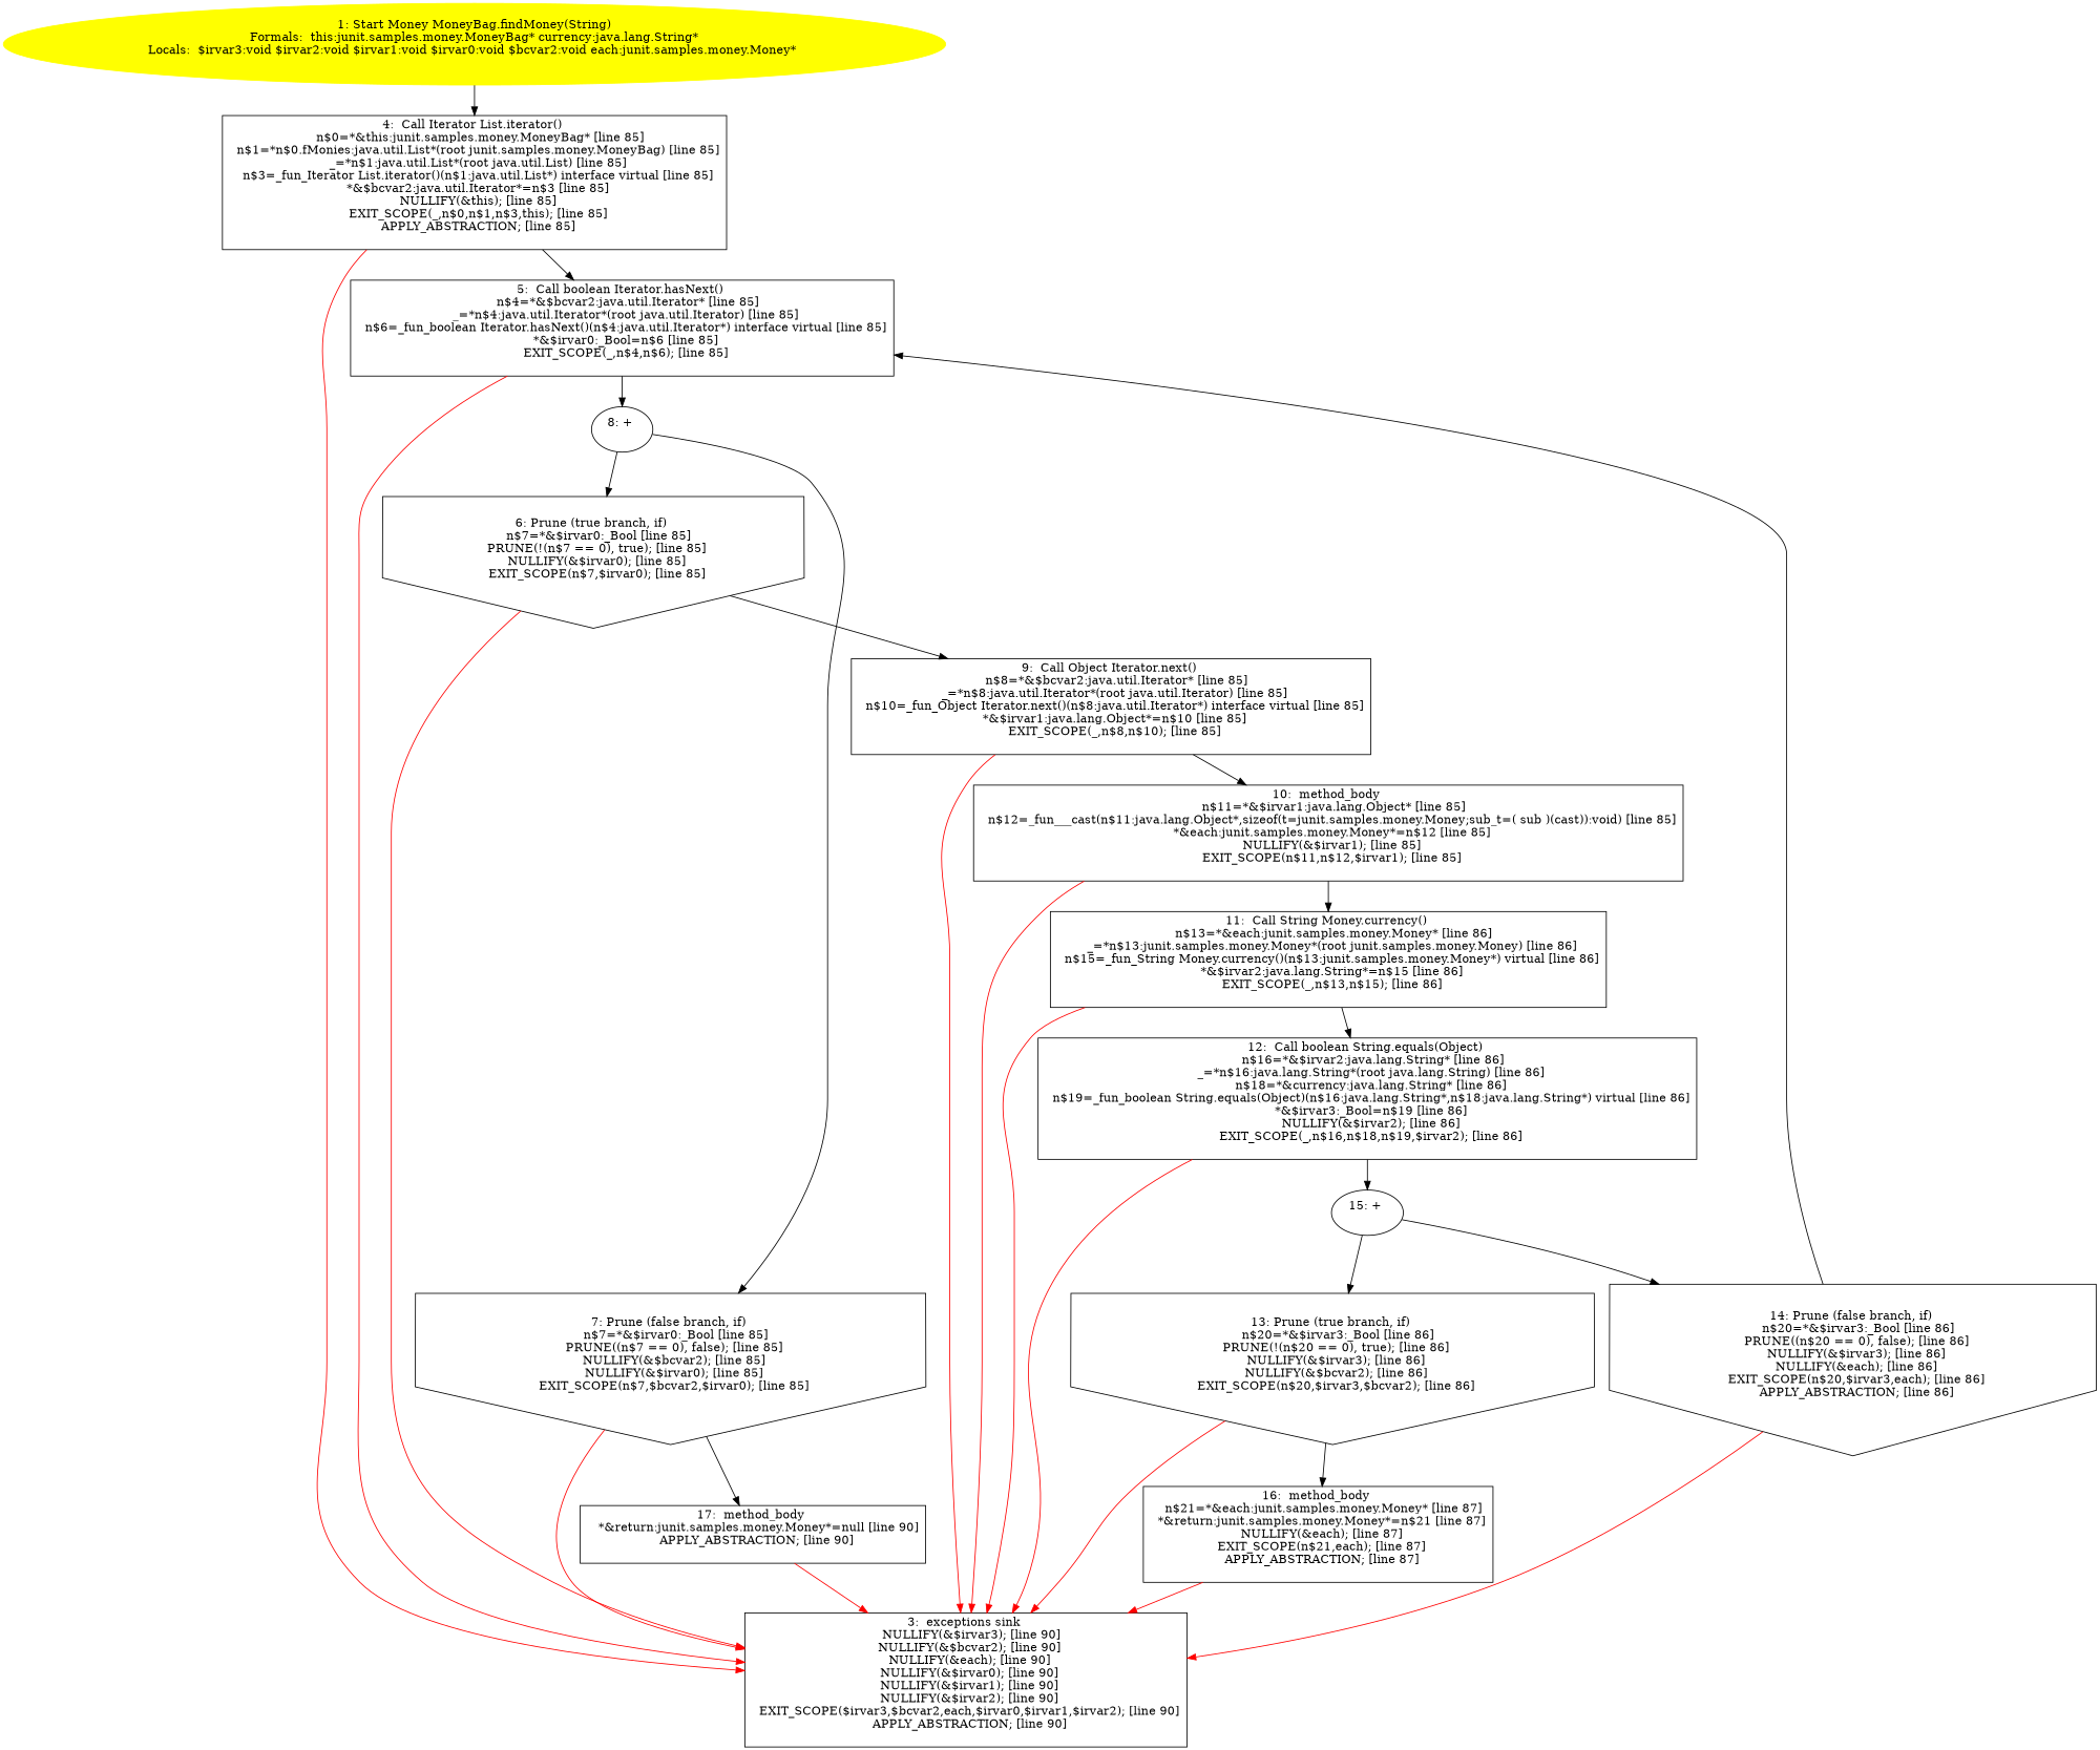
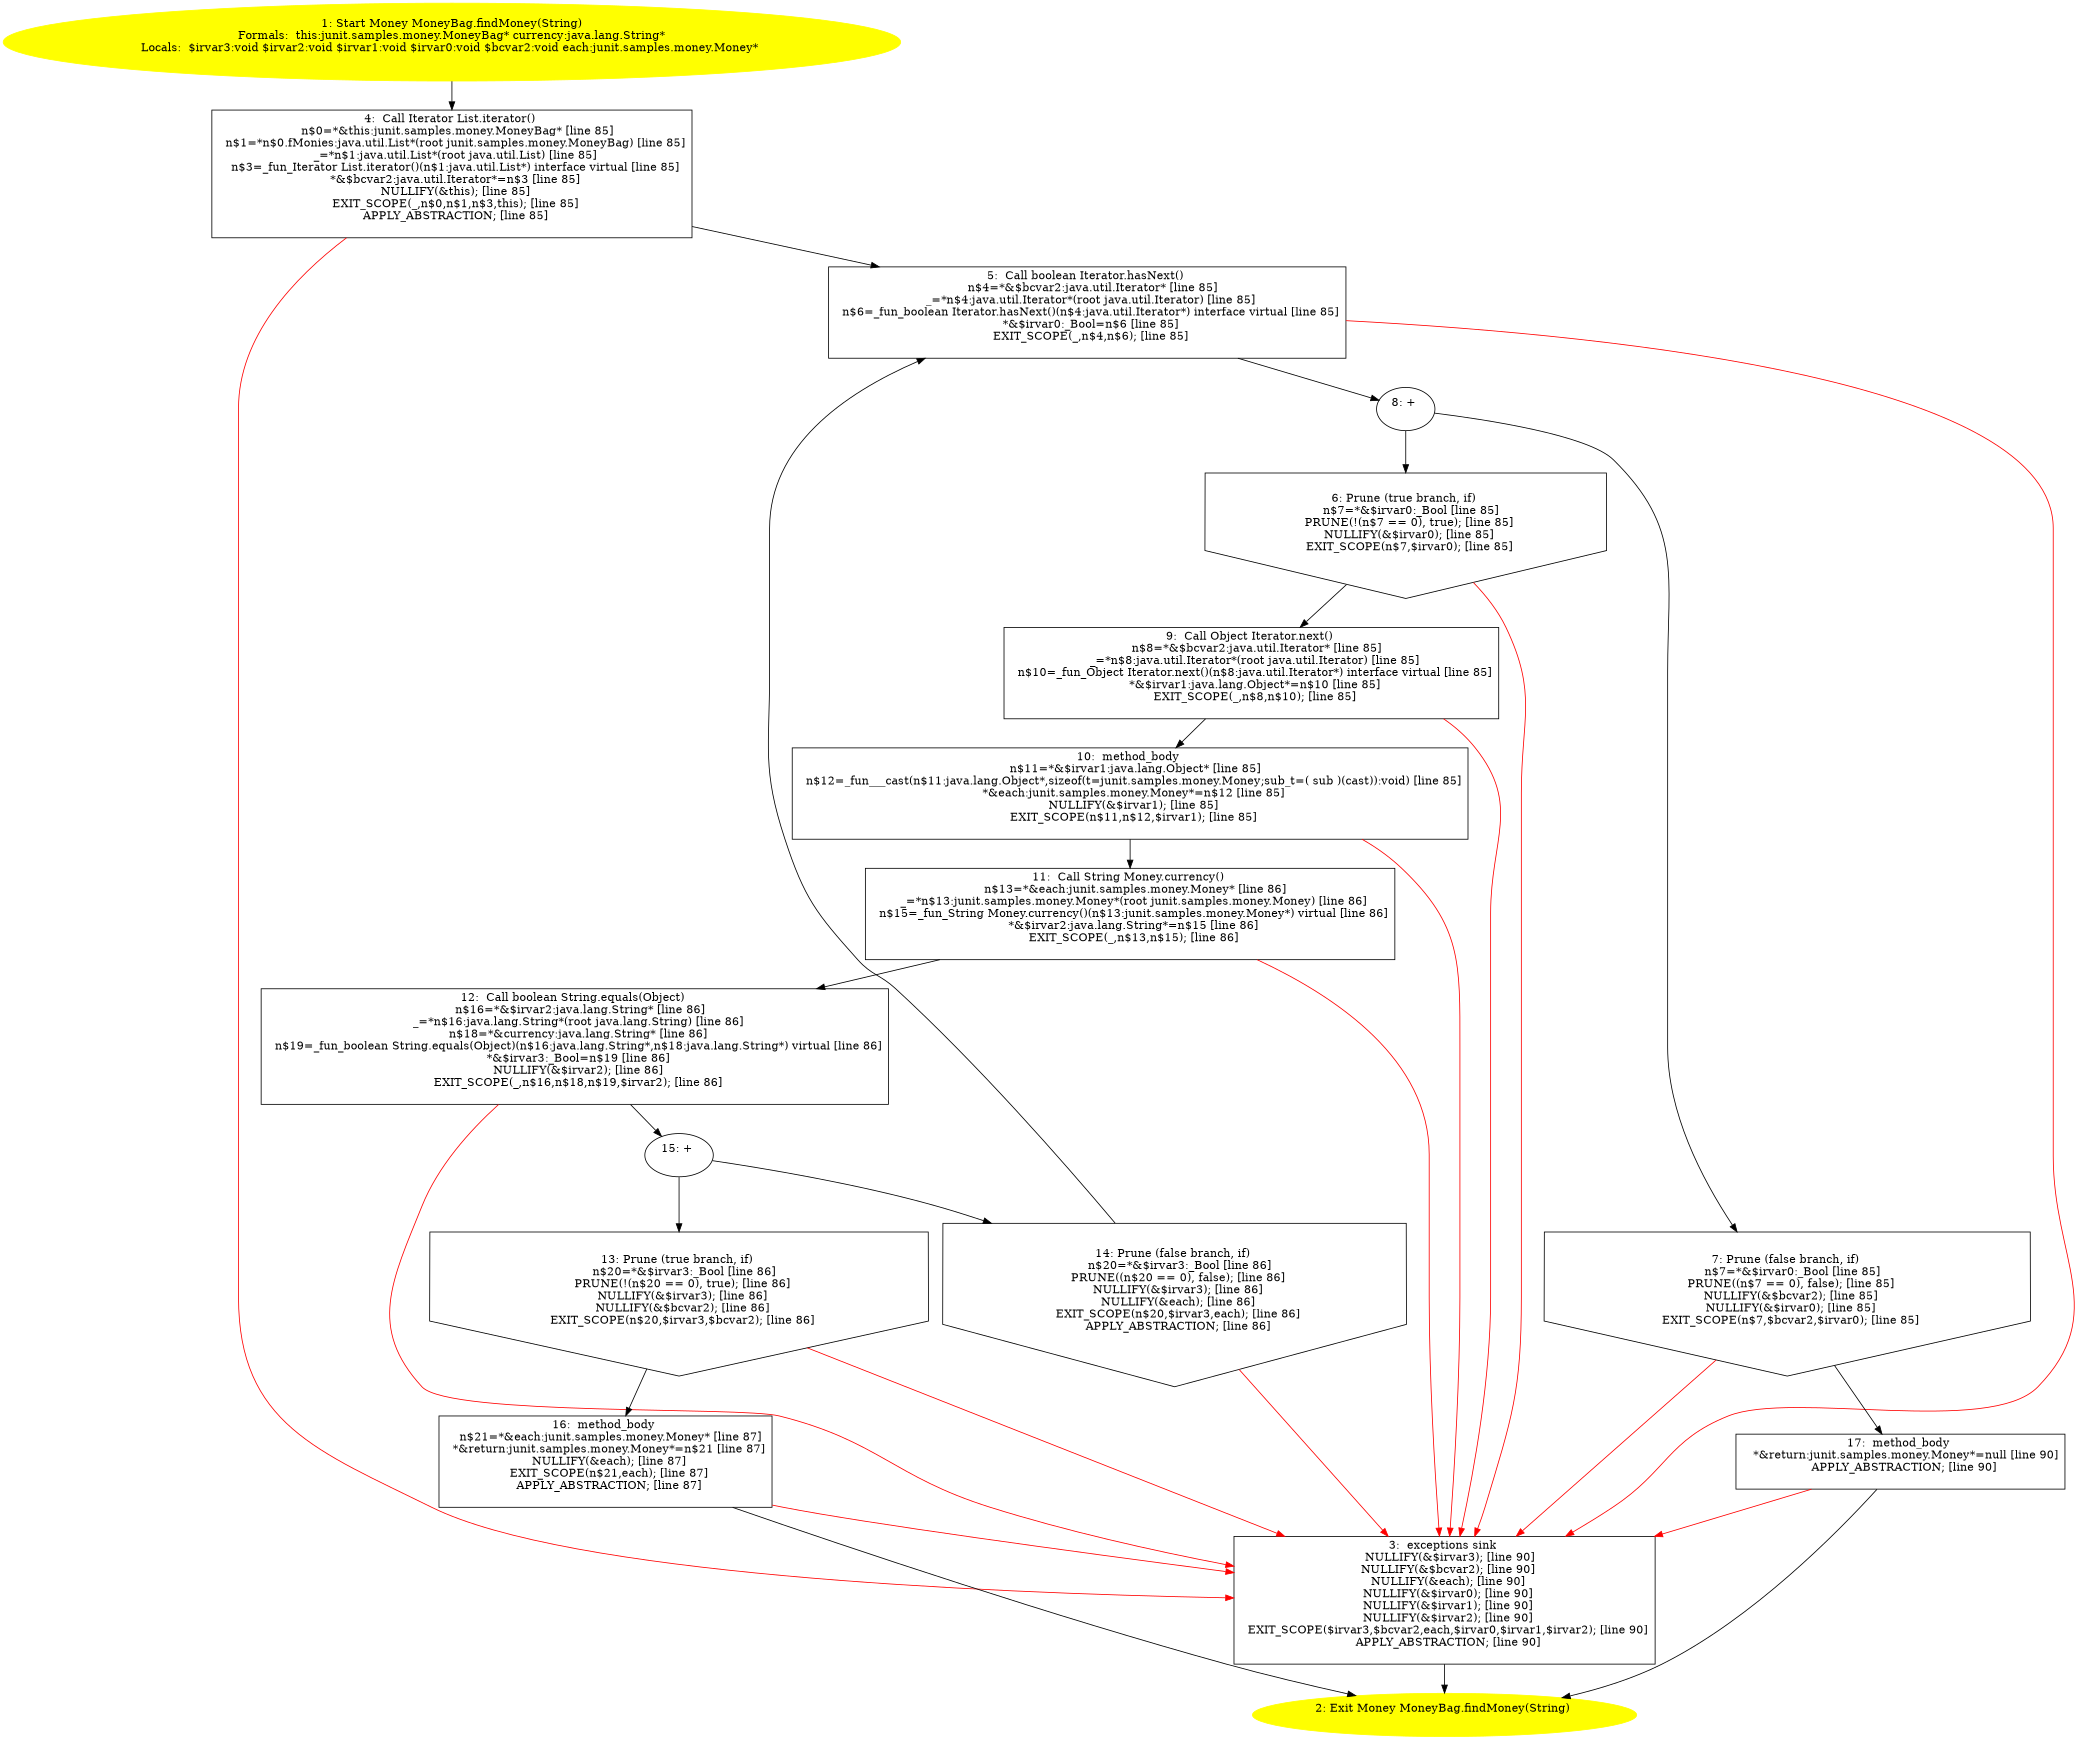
  digraph {
    node [shape=box]
    n1 [color=yellow label="1: Start Money MoneyBag.findMoney(String)\nFormals:  this:junit.samples.money.MoneyBag* currency:java.lang.String*\nLocals:  $irvar3:void $irvar2:void $irvar1:void $irvar0:void $bcvar2:void each:junit.samples.money.Money* \n  " style=filled shape=""]
    n2 [label="4:  Call Iterator List.iterator() \n   n$0=*&this:junit.samples.money.MoneyBag* [line 85]\n  n$1=*n$0.fMonies:java.util.List*(root junit.samples.money.MoneyBag) [line 85]\n  _=*n$1:java.util.List*(root java.util.List) [line 85]\n  n$3=_fun_Iterator List.iterator()(n$1:java.util.List*) interface virtual [line 85]\n  *&$bcvar2:java.util.Iterator*=n$3 [line 85]\n  NULLIFY(&this); [line 85]\n  EXIT_SCOPE(_,n$0,n$1,n$3,this); [line 85]\n  APPLY_ABSTRACTION; [line 85]\n "]
    n3 [label="3:  exceptions sink \n   NULLIFY(&$irvar3); [line 90]\n  NULLIFY(&$bcvar2); [line 90]\n  NULLIFY(&each); [line 90]\n  NULLIFY(&$irvar0); [line 90]\n  NULLIFY(&$irvar1); [line 90]\n  NULLIFY(&$irvar2); [line 90]\n  EXIT_SCOPE($irvar3,$bcvar2,each,$irvar0,$irvar1,$irvar2); [line 90]\n  APPLY_ABSTRACTION; [line 90]\n "]
    n4 [label="5:  Call boolean Iterator.hasNext() \n   n$4=*&$bcvar2:java.util.Iterator* [line 85]\n  _=*n$4:java.util.Iterator*(root java.util.Iterator) [line 85]\n  n$6=_fun_boolean Iterator.hasNext()(n$4:java.util.Iterator*) interface virtual [line 85]\n  *&$irvar0:_Bool=n$6 [line 85]\n  EXIT_SCOPE(_,n$4,n$6); [line 85]\n "]
+   n5 [color=yellow label="2: Exit Money MoneyBag.findMoney(String) \n  " style=filled shape=""]
    n6 [label="8: + \n  " shape=""]
    n7 [label="6: Prune (true branch, if) \n   n$7=*&$irvar0:_Bool [line 85]\n  PRUNE(!(n$7 == 0), true); [line 85]\n  NULLIFY(&$irvar0); [line 85]\n  EXIT_SCOPE(n$7,$irvar0); [line 85]\n " shape=invhouse]
    n8 [label="7: Prune (false branch, if) \n   n$7=*&$irvar0:_Bool [line 85]\n  PRUNE((n$7 == 0), false); [line 85]\n  NULLIFY(&$bcvar2); [line 85]\n  NULLIFY(&$irvar0); [line 85]\n  EXIT_SCOPE(n$7,$bcvar2,$irvar0); [line 85]\n " shape=invhouse]
    n9 [label="9:  Call Object Iterator.next() \n   n$8=*&$bcvar2:java.util.Iterator* [line 85]\n  _=*n$8:java.util.Iterator*(root java.util.Iterator) [line 85]\n  n$10=_fun_Object Iterator.next()(n$8:java.util.Iterator*) interface virtual [line 85]\n  *&$irvar1:java.lang.Object*=n$10 [line 85]\n  EXIT_SCOPE(_,n$8,n$10); [line 85]\n "]
    n10 [label="10:  method_body \n   n$11=*&$irvar1:java.lang.Object* [line 85]\n  n$12=_fun___cast(n$11:java.lang.Object*,sizeof(t=junit.samples.money.Money;sub_t=( sub )(cast)):void) [line 85]\n  *&each:junit.samples.money.Money*=n$12 [line 85]\n  NULLIFY(&$irvar1); [line 85]\n  EXIT_SCOPE(n$11,n$12,$irvar1); [line 85]\n "]
    n11 [label="17:  method_body \n   *&return:junit.samples.money.Money*=null [line 90]\n  APPLY_ABSTRACTION; [line 90]\n "]
    n12 [label="11:  Call String Money.currency() \n   n$13=*&each:junit.samples.money.Money* [line 86]\n  _=*n$13:junit.samples.money.Money*(root junit.samples.money.Money) [line 86]\n  n$15=_fun_String Money.currency()(n$13:junit.samples.money.Money*) virtual [line 86]\n  *&$irvar2:java.lang.String*=n$15 [line 86]\n  EXIT_SCOPE(_,n$13,n$15); [line 86]\n "]
    n13 [label="12:  Call boolean String.equals(Object) \n   n$16=*&$irvar2:java.lang.String* [line 86]\n  _=*n$16:java.lang.String*(root java.lang.String) [line 86]\n  n$18=*&currency:java.lang.String* [line 86]\n  n$19=_fun_boolean String.equals(Object)(n$16:java.lang.String*,n$18:java.lang.String*) virtual [line 86]\n  *&$irvar3:_Bool=n$19 [line 86]\n  NULLIFY(&$irvar2); [line 86]\n  EXIT_SCOPE(_,n$16,n$18,n$19,$irvar2); [line 86]\n "]
    n14 [label="15: + \n  " shape=""]
    n15 [label="13: Prune (true branch, if) \n   n$20=*&$irvar3:_Bool [line 86]\n  PRUNE(!(n$20 == 0), true); [line 86]\n  NULLIFY(&$irvar3); [line 86]\n  NULLIFY(&$bcvar2); [line 86]\n  EXIT_SCOPE(n$20,$irvar3,$bcvar2); [line 86]\n " shape=invhouse]
    n16 [label="14: Prune (false branch, if) \n   n$20=*&$irvar3:_Bool [line 86]\n  PRUNE((n$20 == 0), false); [line 86]\n  NULLIFY(&$irvar3); [line 86]\n  NULLIFY(&each); [line 86]\n  EXIT_SCOPE(n$20,$irvar3,each); [line 86]\n  APPLY_ABSTRACTION; [line 86]\n " shape=invhouse]
    n17 [label="16:  method_body \n   n$21=*&each:junit.samples.money.Money* [line 87]\n  *&return:junit.samples.money.Money*=n$21 [line 87]\n  NULLIFY(&each); [line 87]\n  EXIT_SCOPE(n$21,each); [line 87]\n  APPLY_ABSTRACTION; [line 87]\n "]
    n1 -> n2
    n2 -> n3 [color=red]
    n2 -> n4
+   n3 -> n5
    n4 -> n3 [color=red]
    n4 -> n6
    n6 -> n7
    n6 -> n8
    n7 -> n3 [color=red]
    n7 -> n9
    n8 -> n3 [color=red]
    n8 -> n11
    n9 -> n3 [color=red]
    n9 -> n10
    n10 -> n3 [color=red]
    n10 -> n12
    n11 -> n3 [color=red]
+   n11 -> n5
    n12 -> n3 [color=red]
    n12 -> n13
    n13 -> n3 [color=red]
    n13 -> n14
    n14 -> n15
    n14 -> n16
    n15 -> n3 [color=red]
    n15 -> n17
    n16 -> n3 [color=red]
    n16 -> n4
    n17 -> n3 [color=red]
+   n17 -> n5
  }
